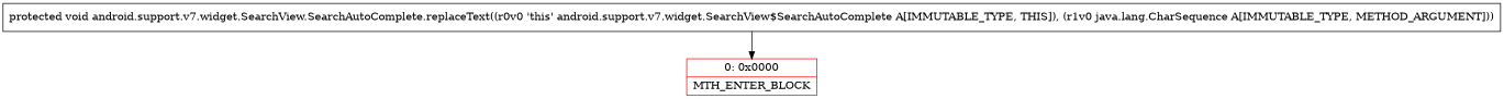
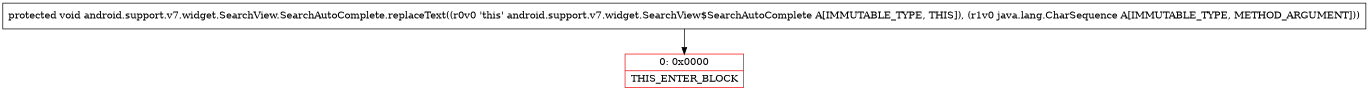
  digraph {
    node [shape=record]
-   n1 [color=red label="{0\:\ 0x0000|MTH_ENTER_BLOCK\l}"]
+   n1 [color=red label="{0\:\ 0x0000|THIS_ENTER_BLOCK\l}"]
    n2 [label="{protected void android.support.v7.widget.SearchView.SearchAutoComplete.replaceText((r0v0 'this' android.support.v7.widget.SearchView$SearchAutoComplete A[IMMUTABLE_TYPE, THIS]), (r1v0 java.lang.CharSequence A[IMMUTABLE_TYPE, METHOD_ARGUMENT])) }"]
    subgraph cluster_1 {
      label="R(0)"
    }
    n2 -> n1
  }
